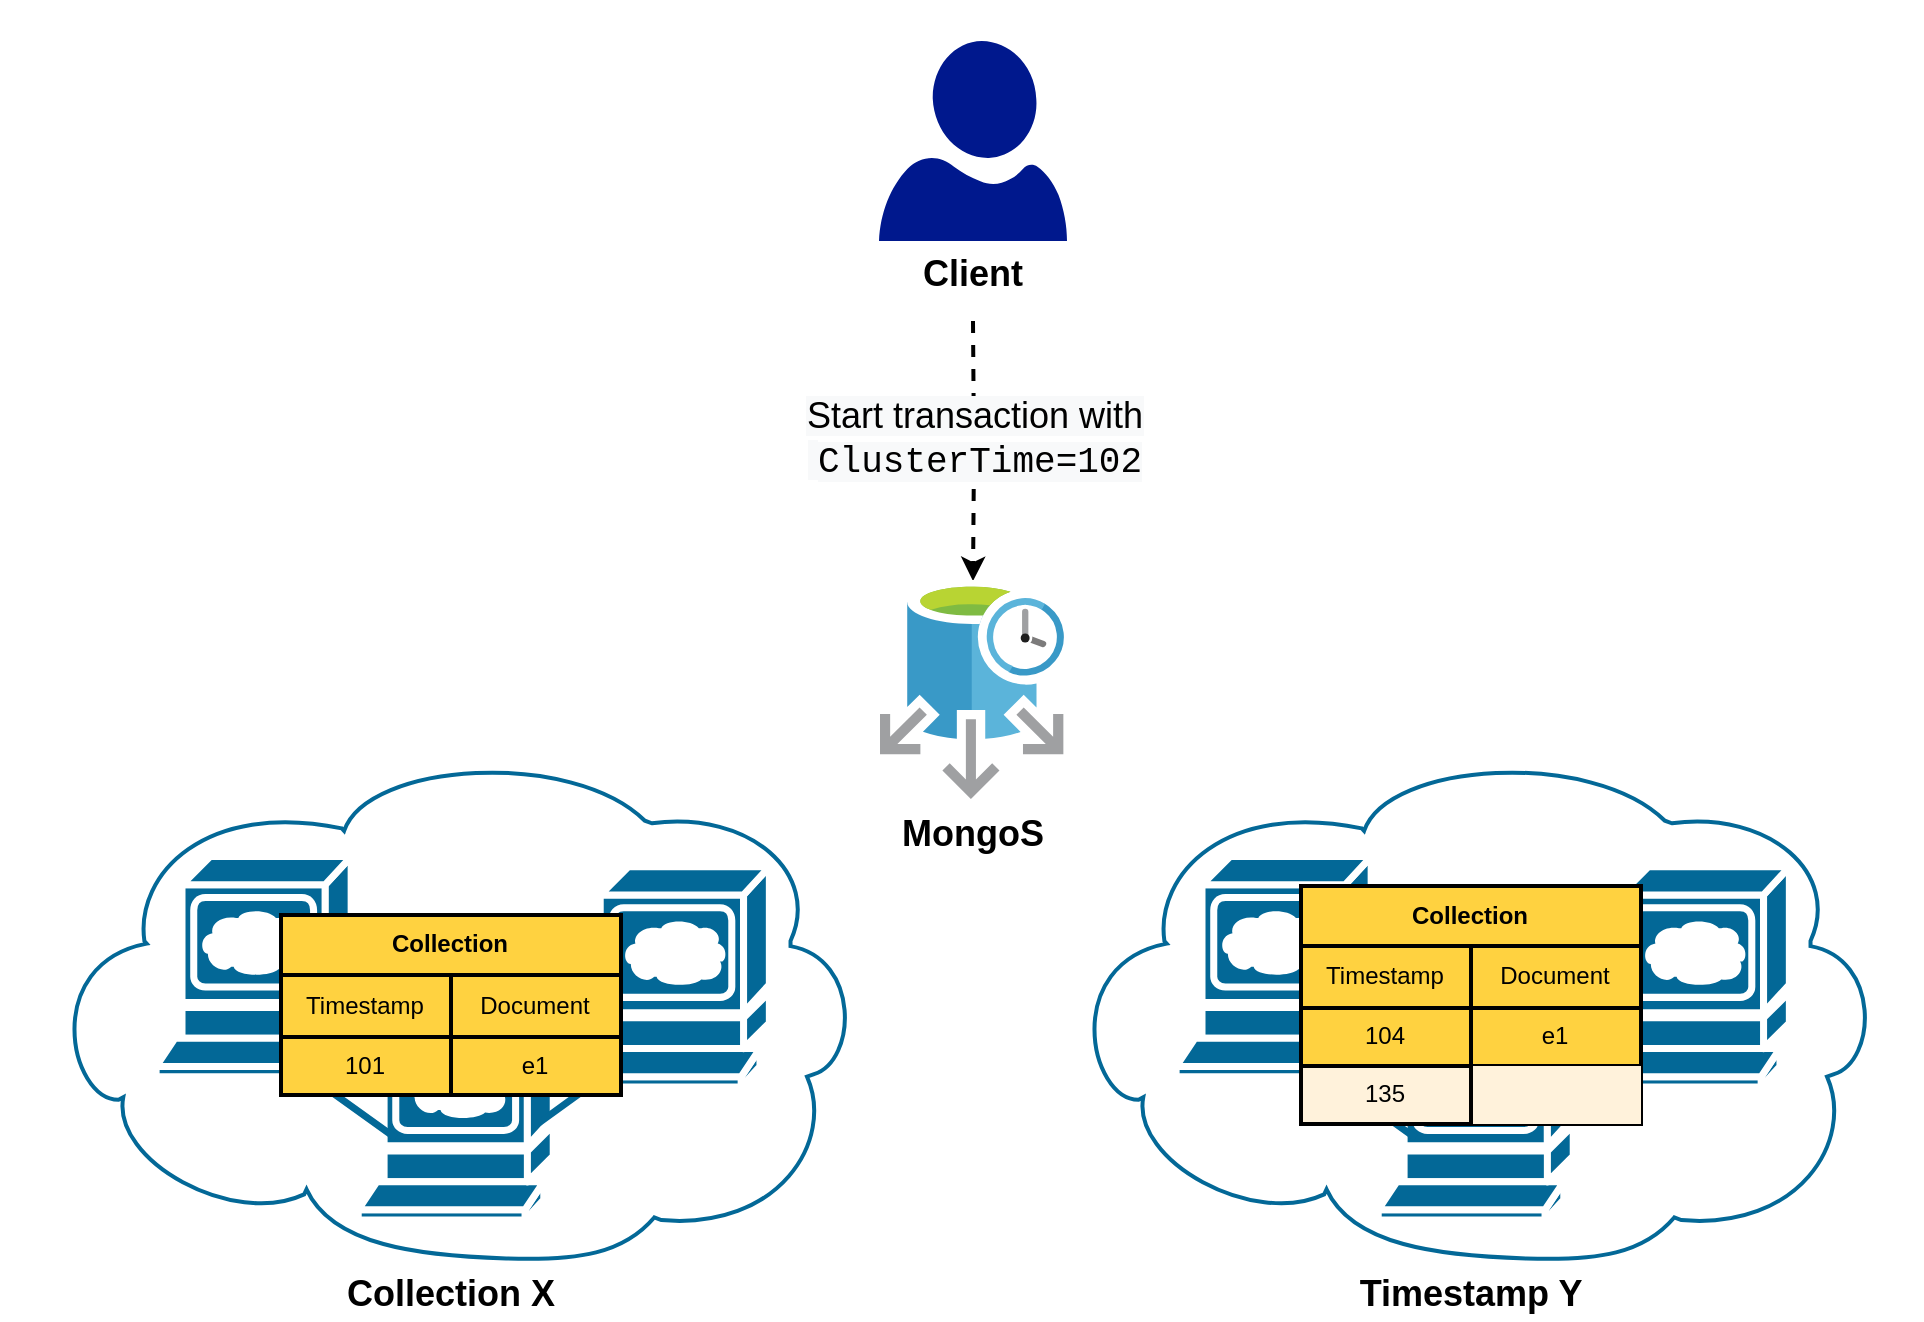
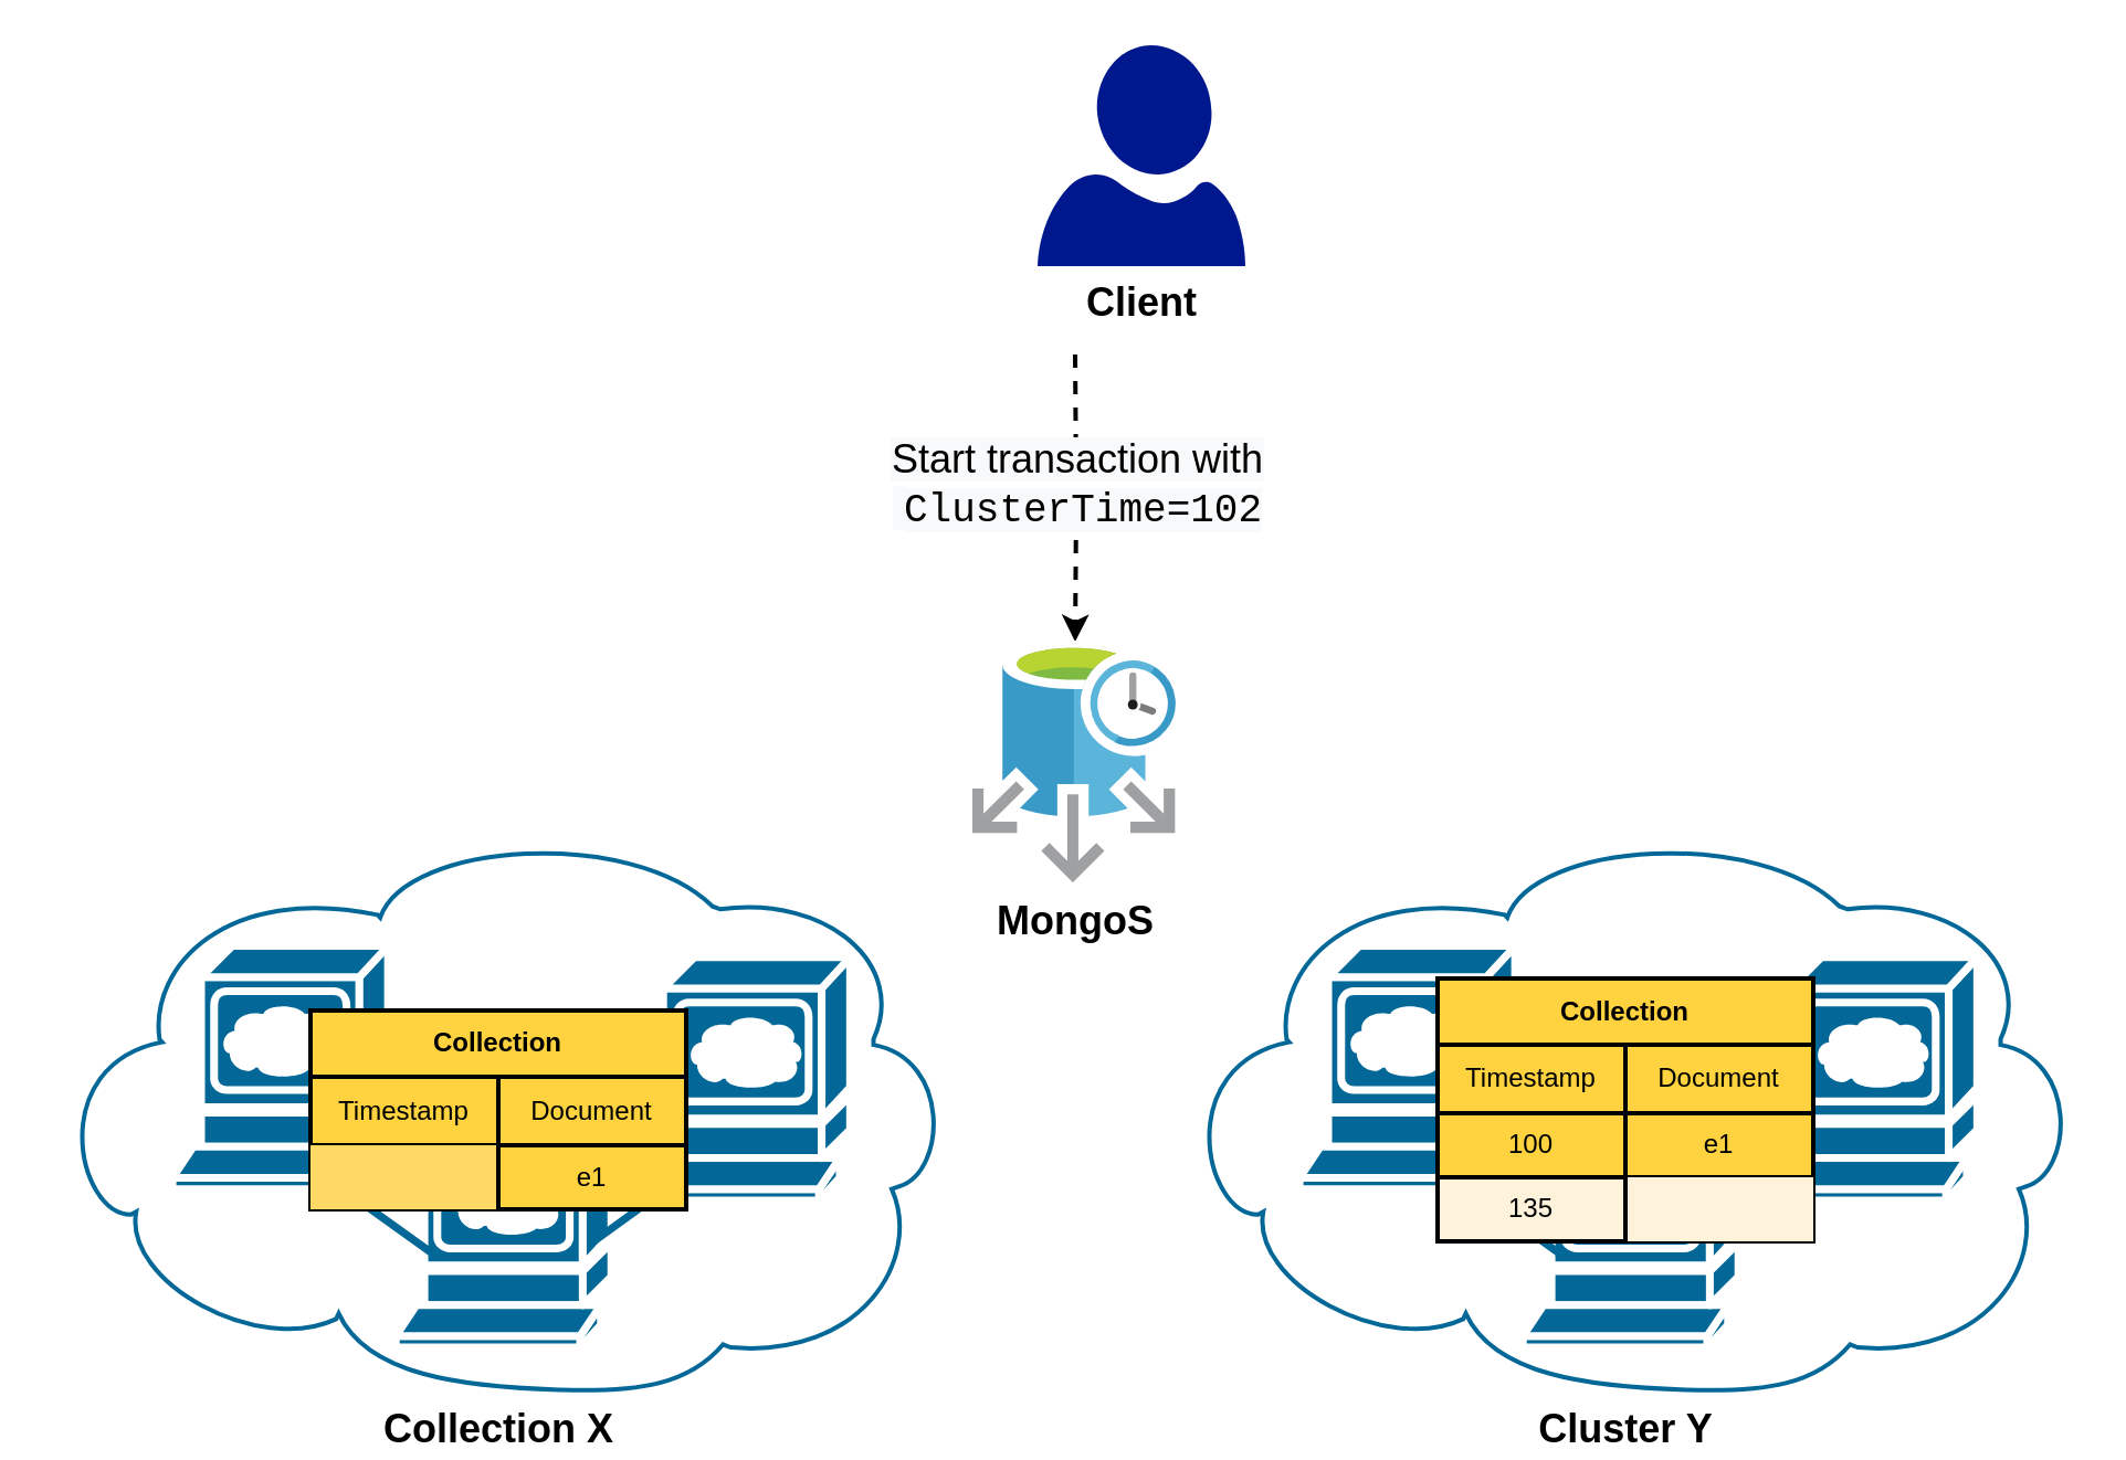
  <mxCell id="0" />
  <mxCell id="1" parent="0" />
  <mxCell id="2" value="&lt;font style=&quot;font-size: 18px&quot;&gt;&lt;b&gt;Collection X&lt;/b&gt;&lt;/font&gt;" style="shape=mxgraph.cisco.storage.web_cluster;html=1;pointerEvents=1;dashed=0;fillColor=#036897;strokeColor=#ffffff;strokeWidth=2;verticalLabelPosition=bottom;verticalAlign=top;align=center;outlineConnect=0;" vertex="1" parent="1"><mxGeometry x="20" y="374" width="410" height="256" as="geometry" /></mxCell>
  <mxCell id="3" value="Collection" style="shape=table;html=1;whiteSpace=wrap;startSize=30;container=1;collapsible=0;childLayout=tableLayout;fontStyle=1;align=center;strokeWidth=2;perimeterSpacing=0;fillColor=#FFD240;" vertex="1" parent="1"><mxGeometry x="140" y="457" width="170" height="90" as="geometry" /></mxCell>
  <mxCell id="4" style="shape=partialRectangle;html=1;whiteSpace=wrap;collapsible=0;dropTarget=0;pointerEvents=0;top=0;left=0;bottom=0;right=0;points=[[0,0.5],[1,0.5]];portConstraint=eastwest;fillColor=#FFD966;strokeWidth=2;perimeterSpacing=0;" vertex="1" parent="3"><mxGeometry y="30" width="170" height="31" as="geometry" /></mxCell>
  <mxCell id="5" value="Timestamp" style="shape=partialRectangle;html=1;whiteSpace=wrap;connectable=0;top=1;left=1;bottom=1;right=1;overflow=hidden;strokeWidth=2;perimeterSpacing=0;fillColor=#FFD240;" vertex="1" parent="4"><mxGeometry width="85" height="31" as="geometry" /></mxCell>
  <mxCell id="6" value="Document" style="shape=partialRectangle;html=1;whiteSpace=wrap;connectable=0;top=1;left=1;bottom=1;right=1;overflow=hidden;strokeWidth=2;perimeterSpacing=0;fillColor=#FFD240;" vertex="1" parent="4"><mxGeometry x="85" width="85" height="31" as="geometry" /></mxCell>
  <mxCell id="7" style="shape=partialRectangle;html=1;whiteSpace=wrap;collapsible=0;dropTarget=0;pointerEvents=0;top=0;left=0;bottom=0;right=0;points=[[0,0.5],[1,0.5]];portConstraint=eastwest;fillColor=#FFD966;strokeWidth=2;perimeterSpacing=0;" vertex="1" parent="3"><mxGeometry y="61" width="170" height="29" as="geometry" /></mxCell>
- <mxCell id="8" value="101" style="shape=partialRectangle;html=1;whiteSpace=wrap;connectable=0;top=1;left=1;bottom=1;right=1;overflow=hidden;strokeWidth=2;perimeterSpacing=0;fillColor=#FFD240;" vertex="1" parent="7"><mxGeometry width="85" height="29" as="geometry" /></mxCell>
  <mxCell id="9" value="e1" style="shape=partialRectangle;html=1;whiteSpace=wrap;connectable=0;top=1;left=1;bottom=1;right=1;overflow=hidden;strokeWidth=2;perimeterSpacing=0;fillColor=#FFD240;" vertex="1" parent="7"><mxGeometry x="85" width="85" height="29" as="geometry" /></mxCell>
- <mxCell id="10" value="&lt;font style=&quot;font-size: 18px&quot;&gt;&lt;b&gt;Timestamp Y&lt;/b&gt;&lt;/font&gt;" style="shape=mxgraph.cisco.storage.web_cluster;html=1;pointerEvents=1;dashed=0;fillColor=#036897;strokeColor=#ffffff;strokeWidth=2;verticalLabelPosition=bottom;verticalAlign=top;align=center;outlineConnect=0;" vertex="1" parent="1"><mxGeometry x="530" y="374" width="410" height="256" as="geometry" /></mxCell>
+ <mxCell id="10" value="&lt;font style=&quot;font-size: 18px&quot;&gt;&lt;b&gt;Cluster Y&lt;/b&gt;&lt;/font&gt;" style="shape=mxgraph.cisco.storage.web_cluster;html=1;pointerEvents=1;dashed=0;fillColor=#036897;strokeColor=#ffffff;strokeWidth=2;verticalLabelPosition=bottom;verticalAlign=top;align=center;outlineConnect=0;" vertex="1" parent="1"><mxGeometry x="530" y="374" width="410" height="256" as="geometry" /></mxCell>
  <mxCell id="11" value="Collection" style="shape=table;html=1;whiteSpace=wrap;startSize=30;container=1;collapsible=0;childLayout=tableLayout;fontStyle=1;align=center;strokeWidth=2;perimeterSpacing=0;fillColor=#FFD240;" vertex="1" parent="1"><mxGeometry x="650" y="442.5" width="170" height="119" as="geometry" /></mxCell>
  <mxCell id="12" style="shape=partialRectangle;html=1;whiteSpace=wrap;collapsible=0;dropTarget=0;pointerEvents=0;top=0;left=0;bottom=0;right=0;points=[[0,0.5],[1,0.5]];portConstraint=eastwest;fillColor=#FFD966;strokeWidth=2;perimeterSpacing=0;" vertex="1" parent="11"><mxGeometry y="30" width="170" height="31" as="geometry" /></mxCell>
  <mxCell id="13" value="Timestamp" style="shape=partialRectangle;html=1;whiteSpace=wrap;connectable=0;top=1;left=1;bottom=1;right=1;overflow=hidden;strokeWidth=2;perimeterSpacing=0;fillColor=#FFD240;" vertex="1" parent="12"><mxGeometry width="85" height="31" as="geometry" /></mxCell>
  <mxCell id="14" value="Document" style="shape=partialRectangle;html=1;whiteSpace=wrap;connectable=0;top=1;left=1;bottom=1;right=1;overflow=hidden;strokeWidth=2;perimeterSpacing=0;fillColor=#FFD240;" vertex="1" parent="12"><mxGeometry x="85" width="85" height="31" as="geometry" /></mxCell>
  <mxCell id="15" style="shape=partialRectangle;html=1;whiteSpace=wrap;collapsible=0;dropTarget=0;pointerEvents=0;top=0;left=0;bottom=0;right=0;points=[[0,0.5],[1,0.5]];portConstraint=eastwest;fillColor=#FFD966;strokeWidth=2;perimeterSpacing=0;" vertex="1" parent="11"><mxGeometry y="61" width="170" height="29" as="geometry" /></mxCell>
- <mxCell id="16" value="104" style="shape=partialRectangle;html=1;whiteSpace=wrap;connectable=0;top=1;left=1;bottom=1;right=1;overflow=hidden;strokeWidth=2;perimeterSpacing=0;fillColor=#FFD240;" vertex="1" parent="15"><mxGeometry width="85" height="29" as="geometry" /></mxCell>
+ <mxCell id="16" value="100" style="shape=partialRectangle;html=1;whiteSpace=wrap;connectable=0;top=1;left=1;bottom=1;right=1;overflow=hidden;strokeWidth=2;perimeterSpacing=0;fillColor=#FFD240;" vertex="1" parent="15"><mxGeometry width="85" height="29" as="geometry" /></mxCell>
  <mxCell id="17" value="e1" style="shape=partialRectangle;html=1;whiteSpace=wrap;connectable=0;top=1;left=1;bottom=1;right=1;overflow=hidden;strokeWidth=2;perimeterSpacing=0;fillColor=#FFD240;" vertex="1" parent="15"><mxGeometry x="85" width="85" height="29" as="geometry" /></mxCell>
  <mxCell id="18" style="shape=partialRectangle;html=1;whiteSpace=wrap;collapsible=0;dropTarget=0;pointerEvents=0;top=0;left=0;bottom=0;right=0;points=[[0,0.5],[1,0.5]];portConstraint=eastwest;strokeWidth=2;perimeterSpacing=0;fillColor=#FFF2DB;" vertex="1" parent="11"><mxGeometry y="90" width="170" height="29" as="geometry" /></mxCell>
  <mxCell id="19" value="135" style="shape=partialRectangle;html=1;whiteSpace=wrap;connectable=0;top=1;left=1;bottom=1;right=1;overflow=hidden;strokeWidth=2;perimeterSpacing=0;fillColor=#FFF2DB;" vertex="1" parent="18"><mxGeometry width="85" height="29" as="geometry" /></mxCell>
  <mxCell id="20" style="edgeStyle=orthogonalEdgeStyle;rounded=0;orthogonalLoop=1;jettySize=auto;html=1;strokeWidth=2;dashed=1;" edge="1" parent="1" target="23"><mxGeometry relative="1" as="geometry"><mxPoint x="486" y="160" as="sourcePoint" /></mxGeometry></mxCell>
  <mxCell id="21" value="&lt;font style=&quot;font-size: 18px&quot;&gt;&lt;span style=&quot;background-color: rgb(248 , 249 , 250)&quot;&gt;Start transaction with&lt;br&gt;&amp;nbsp;&lt;/span&gt;&lt;font face=&quot;Courier New&quot; style=&quot;background-color: rgb(248 , 249 , 250) ; font-size: 18px&quot;&gt;ClusterTime=102&lt;/font&gt;&lt;/font&gt;" style="edgeLabel;html=1;align=center;verticalAlign=middle;resizable=0;points=[];" vertex="1" connectable="0" parent="20"><mxGeometry x="0.185" y="-4" relative="1" as="geometry"><mxPoint x="4" y="-17" as="offset" /></mxGeometry></mxCell>
- <mxCell id="22" value="&lt;font style=&quot;font-size: 18px&quot;&gt;&lt;b&gt;Client&lt;/b&gt;&lt;/font&gt;" style="aspect=fixed;pointerEvents=1;shadow=0;dashed=0;html=1;strokeColor=none;labelPosition=center;verticalLabelPosition=bottom;verticalAlign=top;align=center;fillColor=#00188D;shape=mxgraph.azure.user" vertex="1" parent="1"><mxGeometry x="439" y="20" width="94" height="100" as="geometry" /></mxCell>
+ <mxCell id="22" value="&lt;font style=&quot;font-size: 18px&quot;&gt;&lt;b&gt;Client&lt;/b&gt;&lt;/font&gt;" style="aspect=fixed;pointerEvents=1;shadow=0;dashed=0;html=1;strokeColor=none;labelPosition=center;verticalLabelPosition=bottom;verticalAlign=top;align=center;fillColor=#00188D;shape=mxgraph.azure.user" vertex="1" parent="1"><mxGeometry x="469" y="20" width="94" height="100" as="geometry" /></mxCell>
  <mxCell id="23" value="&lt;font style=&quot;font-size: 18px&quot;&gt;&lt;b&gt;MongoS&lt;/b&gt;&lt;/font&gt;" style="aspect=fixed;html=1;points=[];align=center;image;fontSize=12;image=img/lib/mscae/Elastic_Job_Agents.svg;" vertex="1" parent="1"><mxGeometry x="440" y="290" width="92" height="109.52" as="geometry" /></mxCell>
